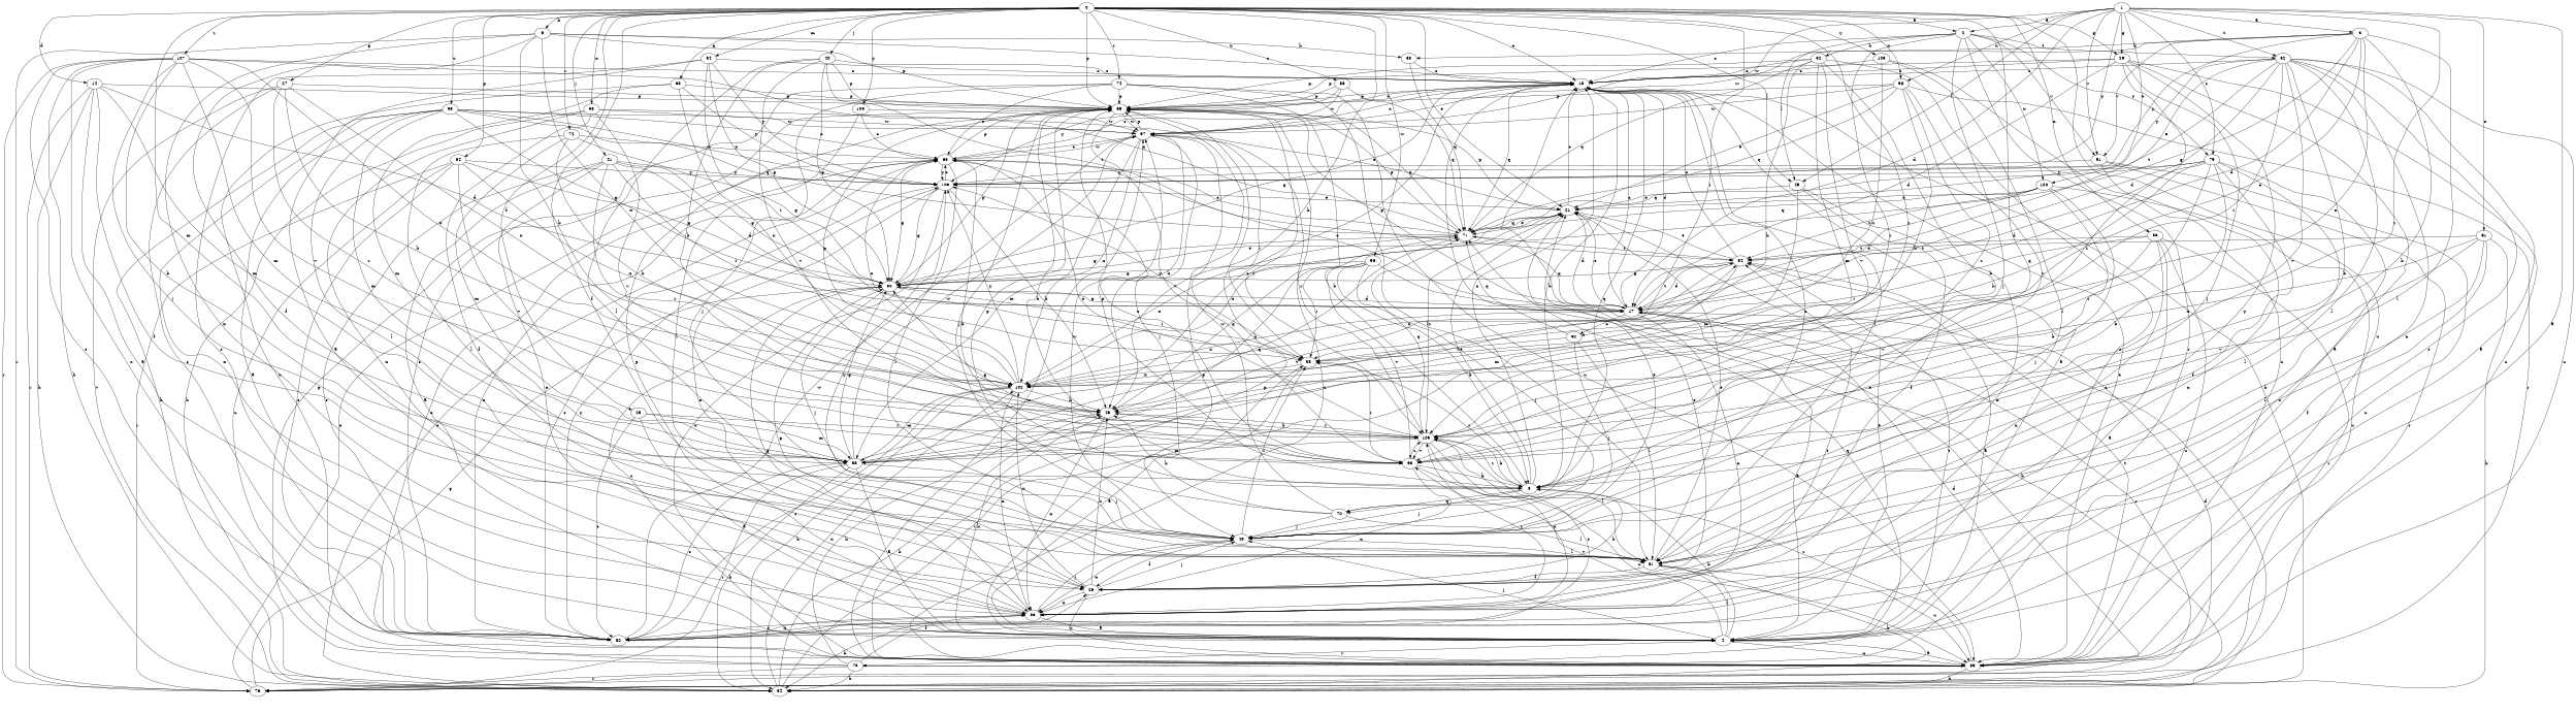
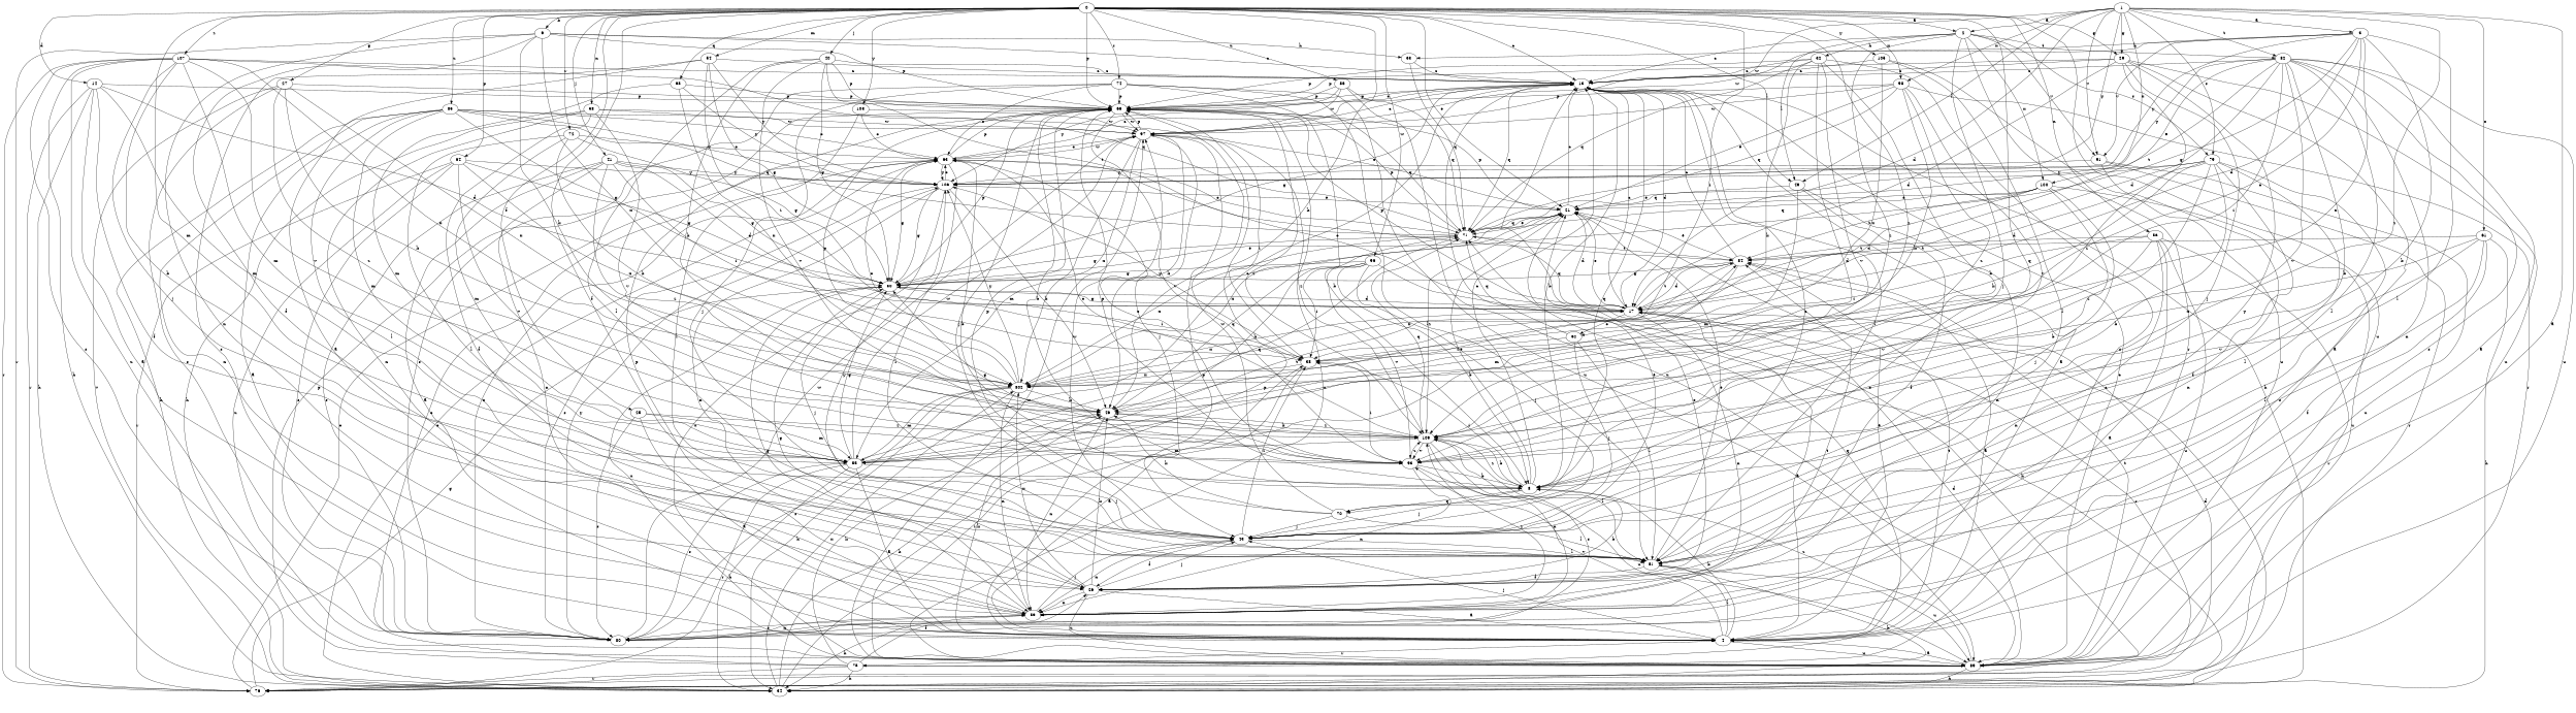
  strict digraph {
    0
    2
    6
    13
    14
    21
    25
    26
    27
    29
    38
    40
    41
    46
    49
    54
    55
    56
    58
    64
    66
    68
    70
    72
    74
    85
    86
    89
    96
    98
    103
    105
    107
    109
    79
    82
    91
    100
    32
    43
    75
    33
-   102
+   102 [label=802]
    59
    76
    4
    17
    8
    30
    51
    34
    71
    80
    106
    84
    93
    97
    63
    1
    3
    61
    62
    0 -> 2 [label=a]
    0 -> 6 [label=b]
    0 -> 13 [label=c]
    0 -> 14 [label=d]
    0 -> 21 [label=e]
    0 -> 25 [label=f]
    0 -> 26 [label=f]
    0 -> 27 [label=g]
    0 -> 29 [label=g]
    0 -> 38 [label=i]
    0 -> 40 [label=j]
    0 -> 41 [label=j]
    0 -> 46 [label=k]
    0 -> 49 [label=l]
    0 -> 54 [label=m]
    0 -> 55 [label=m]
    0 -> 56 [label=n]
    0 -> 58 [label=n]
    0 -> 64 [label=p]
    0 -> 66 [label=p]
    0 -> 68 [label=q]
    0 -> 70 [label=q]
    0 -> 72 [label=r]
    0 -> 74 [label=r]
    0 -> 85 [label=u]
    0 -> 86 [label=u]
    0 -> 89 [label=u]
    0 -> 96 [label=w]
    0 -> 98 [label=x]
    0 -> 103 [label=y]
    0 -> 105 [label=y]
    0 -> 107 [label=z]
    0 -> 109 [label=z]
    2 -> 13 [label=c]
    2 -> 49 [label=l]
    2 -> 109 [label=z]
    2 -> 79 [label=s]
    2 -> 82 [label=t]
    2 -> 91 [label=v]
    2 -> 100 [label=x]
    2 -> 32 [label=h]
    2 -> 43 [label=j]
    2 -> 75 [label=r]
    6 -> 13 [label=c]
    6 -> 26 [label=f]
    6 -> 46 [label=k]
    6 -> 66 [label=p]
    6 -> 33 [label=h]
    6 -> 102 [label=x]
    6 -> 59 [label=n]
    6 -> 76 [label=r]
    13 -> 66 [label=p]
    13 -> 70 [label=q]
    13 -> 4 [label=a]
    13 -> 17 [label=d]
    13 -> 8 [label=b]
    13 -> 30 [label=g]
    13 -> 51 [label=l]
    13 -> 34 [label=h]
    13 -> 71 [label=q]
    14 -> 26 [label=f]
    14 -> 55 [label=m]
    14 -> 66 [label=p]
    14 -> 76 [label=r]
    14 -> 4 [label=a]
    14 -> 17 [label=d]
    14 -> 34 [label=h]
    21 -> 13 [label=c]
    21 -> 66 [label=p]
    21 -> 109 [label=z]
    21 -> 102 [label=x]
    21 -> 17 [label=d]
    21 -> 71 [label=q]
    25 -> 55 [label=m]
    25 -> 109 [label=z]
    25 -> 4 [label=a]
    25 -> 80 [label=s]
    26 -> 21 [label=e]
    26 -> 46 [label=k]
    26 -> 89 [label=u]
    26 -> 43 [label=j]
    26 -> 102 [label=x]
    26 -> 59 [label=n]
-   59 -> 4 [label=a]
+   26 -> 4 [label=a]
    26 -> 8 [label=b]
    26 -> 30 [label=g]
    27 -> 46 [label=k]
    27 -> 66 [label=p]
    27 -> 109 [label=z]
    27 -> 102 [label=x]
    27 -> 34 [label=v]
    27 -> 80 [label=s]
    29 -> 13 [label=c]
    29 -> 66 [label=p]
    29 -> 89 [label=u]
    29 -> 109 [label=z]
    29 -> 43 [label=j]
    29 -> 4 [label=a]
    29 -> 17 [label=d]
    29 -> 51 [label=y]
    38 -> 102 [label=x]
    38 -> 4 [label=a]
    38 -> 106 [label=y]
    40 -> 13 [label=c]
    40 -> 46 [label=k]
    40 -> 66 [label=p]
    40 -> 30 [label=g]
    40 -> 51 [label=l]
    40 -> 84 [label=t]
    40 -> 93 [label=v]
    41 -> 38 [label=i]
    41 -> 109 [label=z]
    41 -> 59 [label=n]
    41 -> 4 [label=a]
    41 -> 17 [label=d]
    41 -> 30 [label=g]
    41 -> 80 [label=s]
    41 -> 106 [label=y]
    46 -> 109 [label=z]
    46 -> 59 [label=n]
    46 -> 71 [label=q]
    49 -> 21 [label=e]
    49 -> 26 [label=f]
    49 -> 55 [label=m]
    49 -> 59 [label=n]
    54 -> 13 [label=c]
    54 -> 38 [label=i]
    54 -> 4 [label=a]
    54 -> 30 [label=g]
    54 -> 80 [label=s]
    54 -> 106 [label=y]
    55 -> 13 [label=c]
    55 -> 43 [label=j]
    55 -> 76 [label=r]
    55 -> 4 [label=a]
    55 -> 30 [label=g]
    55 -> 34 [label=h]
    55 -> 71 [label=q]
    55 -> 80 [label=s]
    55 -> 84 [label=t]
    55 -> 97 [label=w]
    56 -> 38 [label=i]
    56 -> 89 [label=u]
    56 -> 59 [label=n]
    56 -> 76 [label=r]
    56 -> 4 [label=a]
    56 -> 84 [label=t]
    56 -> 93 [label=v]
    58 -> 21 [label=e]
    58 -> 26 [label=f]
    58 -> 59 [label=n]
    58 -> 34 [label=h]
    58 -> 93 [label=v]
    58 -> 97 [label=w]
    64 -> 89 [label=u]
    64 -> 102 [label=x]
    64 -> 76 [label=r]
    64 -> 30 [label=g]
    64 -> 80 [label=s]
    64 -> 106 [label=y]
    64 -> 93 [label=v]
    66 -> 13 [label=c]
    66 -> 89 [label=u]
    66 -> 109 [label=z]
    66 -> 43 [label=j]
    66 -> 8 [label=b]
    66 -> 71 [label=q]
    66 -> 93 [label=v]
    66 -> 97 [label=w]
    68 -> 55 [label=m]
    68 -> 66 [label=p]
    68 -> 102 [label=x]
    68 -> 106 [label=y]
    70 -> 46 [label=k]
    70 -> 66 [label=p]
    70 -> 43 [label=j]
    70 -> 51 [label=l]
    70 -> 97 [label=w]
    72 -> 46 [label=k]
    72 -> 55 [label=m]
    72 -> 30 [label=g]
    72 -> 51 [label=l]
    72 -> 63 [label=o]
    74 -> 66 [label=p]
    74 -> 89 [label=u]
    74 -> 43 [label=j]
    74 -> 8 [label=b]
    74 -> 51 [label=l]
    74 -> 80 [label=s]
    74 -> 63 [label=o]
    85 -> 55 [label=m]
    85 -> 59 [label=n]
    85 -> 4 [label=a]
    85 -> 30 [label=g]
    85 -> 51 [label=l]
    85 -> 34 [label=h]
    85 -> 71 [label=q]
    85 -> 106 [label=y]
    85 -> 97 [label=w]
    85 -> 63 [label=o]
    86 -> 66 [label=p]
-   68 -> 89 [label=u]
+   86 -> 89 [label=u]
    86 -> 71 [label=q]
    86 -> 106 [label=y]
    86 -> 97 [label=w]
    89 -> 13 [label=c]
    89 -> 66 [label=p]
    89 -> 109 [label=z]
    89 -> 4 [label=a]
    89 -> 17 [label=d]
    89 -> 34 [label=h]
    89 -> 84 [label=t]
    89 -> 97 [label=w]
    96 -> 38 [label=i]
    96 -> 46 [label=k]
    96 -> 43 [label=j]
    96 -> 8 [label=b]
    96 -> 30 [label=g]
    96 -> 34 [label=h]
    96 -> 93 [label=v]
    98 -> 21 [label=e]
    98 -> 46 [label=k]
    98 -> 66 [label=p]
    98 -> 109 [label=z]
    98 -> 76 [label=r]
    98 -> 71 [label=q]
    98 -> 93 [label=v]
    98 -> 97 [label=w]
    103 -> 51 [label=l]
    103 -> 97 [label=w]
    103 -> 63 [label=o]
    105 -> 13 [label=c]
    105 -> 89 [label=u]
    105 -> 102 [label=x]
    105 -> 51 [label=l]
    107 -> 13 [label=c]
    107 -> 55 [label=m]
    107 -> 89 [label=u]
    107 -> 43 [label=j]
    107 -> 102 [label=x]
    107 -> 76 [label=r]
    107 -> 8 [label=b]
    107 -> 34 [label=h]
    107 -> 71 [label=q]
    107 -> 80 [label=s]
    107 -> 93 [label=v]
    109 -> 46 [label=k]
    109 -> 55 [label=m]
    109 -> 59 [label=n]
    109 -> 8 [label=b]
    109 -> 51 [label=l]
    109 -> 71 [label=q]
    109 -> 80 [label=s]
    109 -> 93 [label=v]
    109 -> 63 [label=o]
    79 -> 26 [label=f]
    79 -> 46 [label=k]
    79 -> 109 [label=z]
    79 -> 17 [label=d]
    79 -> 8 [label=b]
    79 -> 51 [label=l]
    79 -> 71 [label=q]
    79 -> 80 [label=s]
    79 -> 106 [label=y]
    82 -> 13 [label=c]
    82 -> 21 [label=e]
    82 -> 38 [label=i]
    82 -> 89 [label=u]
    82 -> 59 [label=n]
    82 -> 4 [label=a]
    82 -> 17 [label=d]
    82 -> 8 [label=b]
    82 -> 51 [label=l]
    82 -> 80 [label=s]
    82 -> 106 [label=y]
    82 -> 84 [label=t]
    82 -> 93 [label=v]
    91 -> 89 [label=u]
    91 -> 59 [label=n]
    91 -> 76 [label=r]
    91 -> 106 [label=y]
    100 -> 21 [label=e]
    100 -> 89 [label=u]
    100 -> 43 [label=j]
    100 -> 17 [label=d]
    100 -> 8 [label=b]
    100 -> 71 [label=q]
    100 -> 84 [label=t]
    32 -> 13 [label=c]
    32 -> 46 [label=k]
-   32 -> 55 [label=m]
+   32 -> 55 [label=d]
    32 -> 66 [label=p]
    32 -> 8 [label=b]
    32 -> 71 [label=q]
    32 -> 80 [label=s]
    32 -> 93 [label=v]
    43 -> 13 [label=c]
    43 -> 21 [label=e]
    43 -> 26 [label=f]
    43 -> 38 [label=i]
    43 -> 59 [label=n]
    43 -> 51 [label=l]
    43 -> 97 [label=w]
    75 -> 26 [label=f]
    75 -> 46 [label=k]
    75 -> 66 [label=p]
    75 -> 76 [label=r]
    75 -> 34 [label=h]
    75 -> 71 [label=q]
    75 -> 63 [label=o]
    33 -> 13 [label=c]
    33 -> 71 [label=q]
    102 -> 46 [label=k]
    102 -> 55 [label=m]
    102 -> 66 [label=p]
    102 -> 59 [label=n]
    102 -> 34 [label=h]
    102 -> 80 [label=s]
    102 -> 106 [label=y]
    102 -> 63 [label=o]
    59 -> 66 [label=p]
    59 -> 109 [label=z]
    59 -> 43 [label=j]
    59 -> 30 [label=g]
    59 -> 34 [label=h]
    59 -> 80 [label=s]
    76 -> 13 [label=c]
    76 -> 17 [label=d]
    76 -> 30 [label=g]
    76 -> 63 [label=o]
    4 -> 21 [label=e]
    4 -> 46 [label=k]
    4 -> 66 [label=p]
    4 -> 89 [label=u]
    4 -> 43 [label=j]
    4 -> 75 [label=r]
    4 -> 8 [label=b]
    4 -> 51 [label=l]
    4 -> 84 [label=t]
    4 -> 93 [label=v]
    17 -> 13 [label=c]
    17 -> 21 [label=e]
    17 -> 66 [label=p]
    17 -> 102 [label=x]
    17 -> 59 [label=n]
    17 -> 76 [label=r]
    17 -> 4 [label=a]
    17 -> 30 [label=g]
    17 -> 71 [label=q]
    17 -> 84 [label=t]
    17 -> 63 [label=o]
    17 -> 62 [label=o]
    8 -> 13 [label=c]
    8 -> 21 [label=e]
    8 -> 38 [label=i]
    8 -> 66 [label=p]
    8 -> 70 [label=q]
    8 -> 109 [label=z]
    8 -> 43 [label=j]
    30 -> 21 [label=e]
    30 -> 38 [label=i]
    30 -> 66 [label=p]
    30 -> 89 [label=u]
    30 -> 43 [label=j]
    30 -> 17 [label=d]
    51 -> 21 [label=e]
    51 -> 26 [label=f]
    51 -> 89 [label=u]
    51 -> 34 [label=h]
    51 -> 106 [label=y]
    34 -> 13 [label=c]
    34 -> 38 [label=i]
    34 -> 46 [label=k]
    34 -> 102 [label=x]
    34 -> 63 [label=o]
    71 -> 21 [label=e]
    71 -> 66 [label=p]
    71 -> 102 [label=x]
    71 -> 30 [label=g]
    71 -> 84 [label=t]
    71 -> 63 [label=o]
    80 -> 59 [label=n]
    80 -> 106 [label=y]
    80 -> 84 [label=t]
    80 -> 97 [label=w]
    80 -> 63 [label=o]
    106 -> 21 [label=e]
    106 -> 46 [label=k]
    106 -> 89 [label=u]
    106 -> 59 [label=n]
    106 -> 30 [label=g]
    106 -> 80 [label=s]
    106 -> 63 [label=o]
    84 -> 13 [label=c]
    84 -> 21 [label=e]
    84 -> 55 [label=m]
    84 -> 102 [label=x]
    84 -> 4 [label=a]
    84 -> 17 [label=d]
    84 -> 30 [label=g]
    93 -> 38 [label=i]
    93 -> 89 [label=u]
    93 -> 109 [label=z]
    93 -> 59 [label=n]
    93 -> 8 [label=b]
    93 -> 30 [label=g]
    93 -> 63 [label=o]
    97 -> 13 [label=c]
    97 -> 38 [label=i]
    97 -> 46 [label=k]
    97 -> 55 [label=m]
    97 -> 66 [label=p]
    97 -> 109 [label=z]
    97 -> 43 [label=j]
    97 -> 102 [label=x]
    97 -> 63 [label=o]
    63 -> 13 [label=c]
    63 -> 66 [label=p]
    63 -> 8 [label=b]
    63 -> 30 [label=g]
    63 -> 51 [label=l]
    63 -> 106 [label=y]
    63 -> 97 [label=w]
    1 -> 2 [label=a]
    1 -> 29 [label=g]
    1 -> 49 [label=l]
    1 -> 98 [label=x]
    1 -> 109 [label=z]
    1 -> 79 [label=s]
    1 -> 82 [label=t]
    1 -> 91 [label=v]
    1 -> 100 [label=x]
    1 -> 4 [label=a]
    1 -> 17 [label=d]
    1 -> 106 [label=y]
    1 -> 97 [label=w]
    1 -> 3 [label=a]
    1 -> 61 [label=o]
    3 -> 91 [label=v]
    3 -> 33 [label=h]
    3 -> 102 [label=x]
    3 -> 17 [label=d]
    3 -> 8 [label=b]
    3 -> 30 [label=g]
    3 -> 51 [label=l]
    3 -> 106 [label=y]
    3 -> 97 [label=w]
    3 -> 62 [label=o]
    61 -> 26 [label=f]
    61 -> 102 [label=x]
    61 -> 51 [label=l]
    61 -> 34 [label=h]
    61 -> 84 [label=t]
    61 -> 93 [label=v]
    62 -> 38 [label=i]
    62 -> 43 [label=j]
    62 -> 51 [label=l]
    62 -> 71 [label=q]
  }
